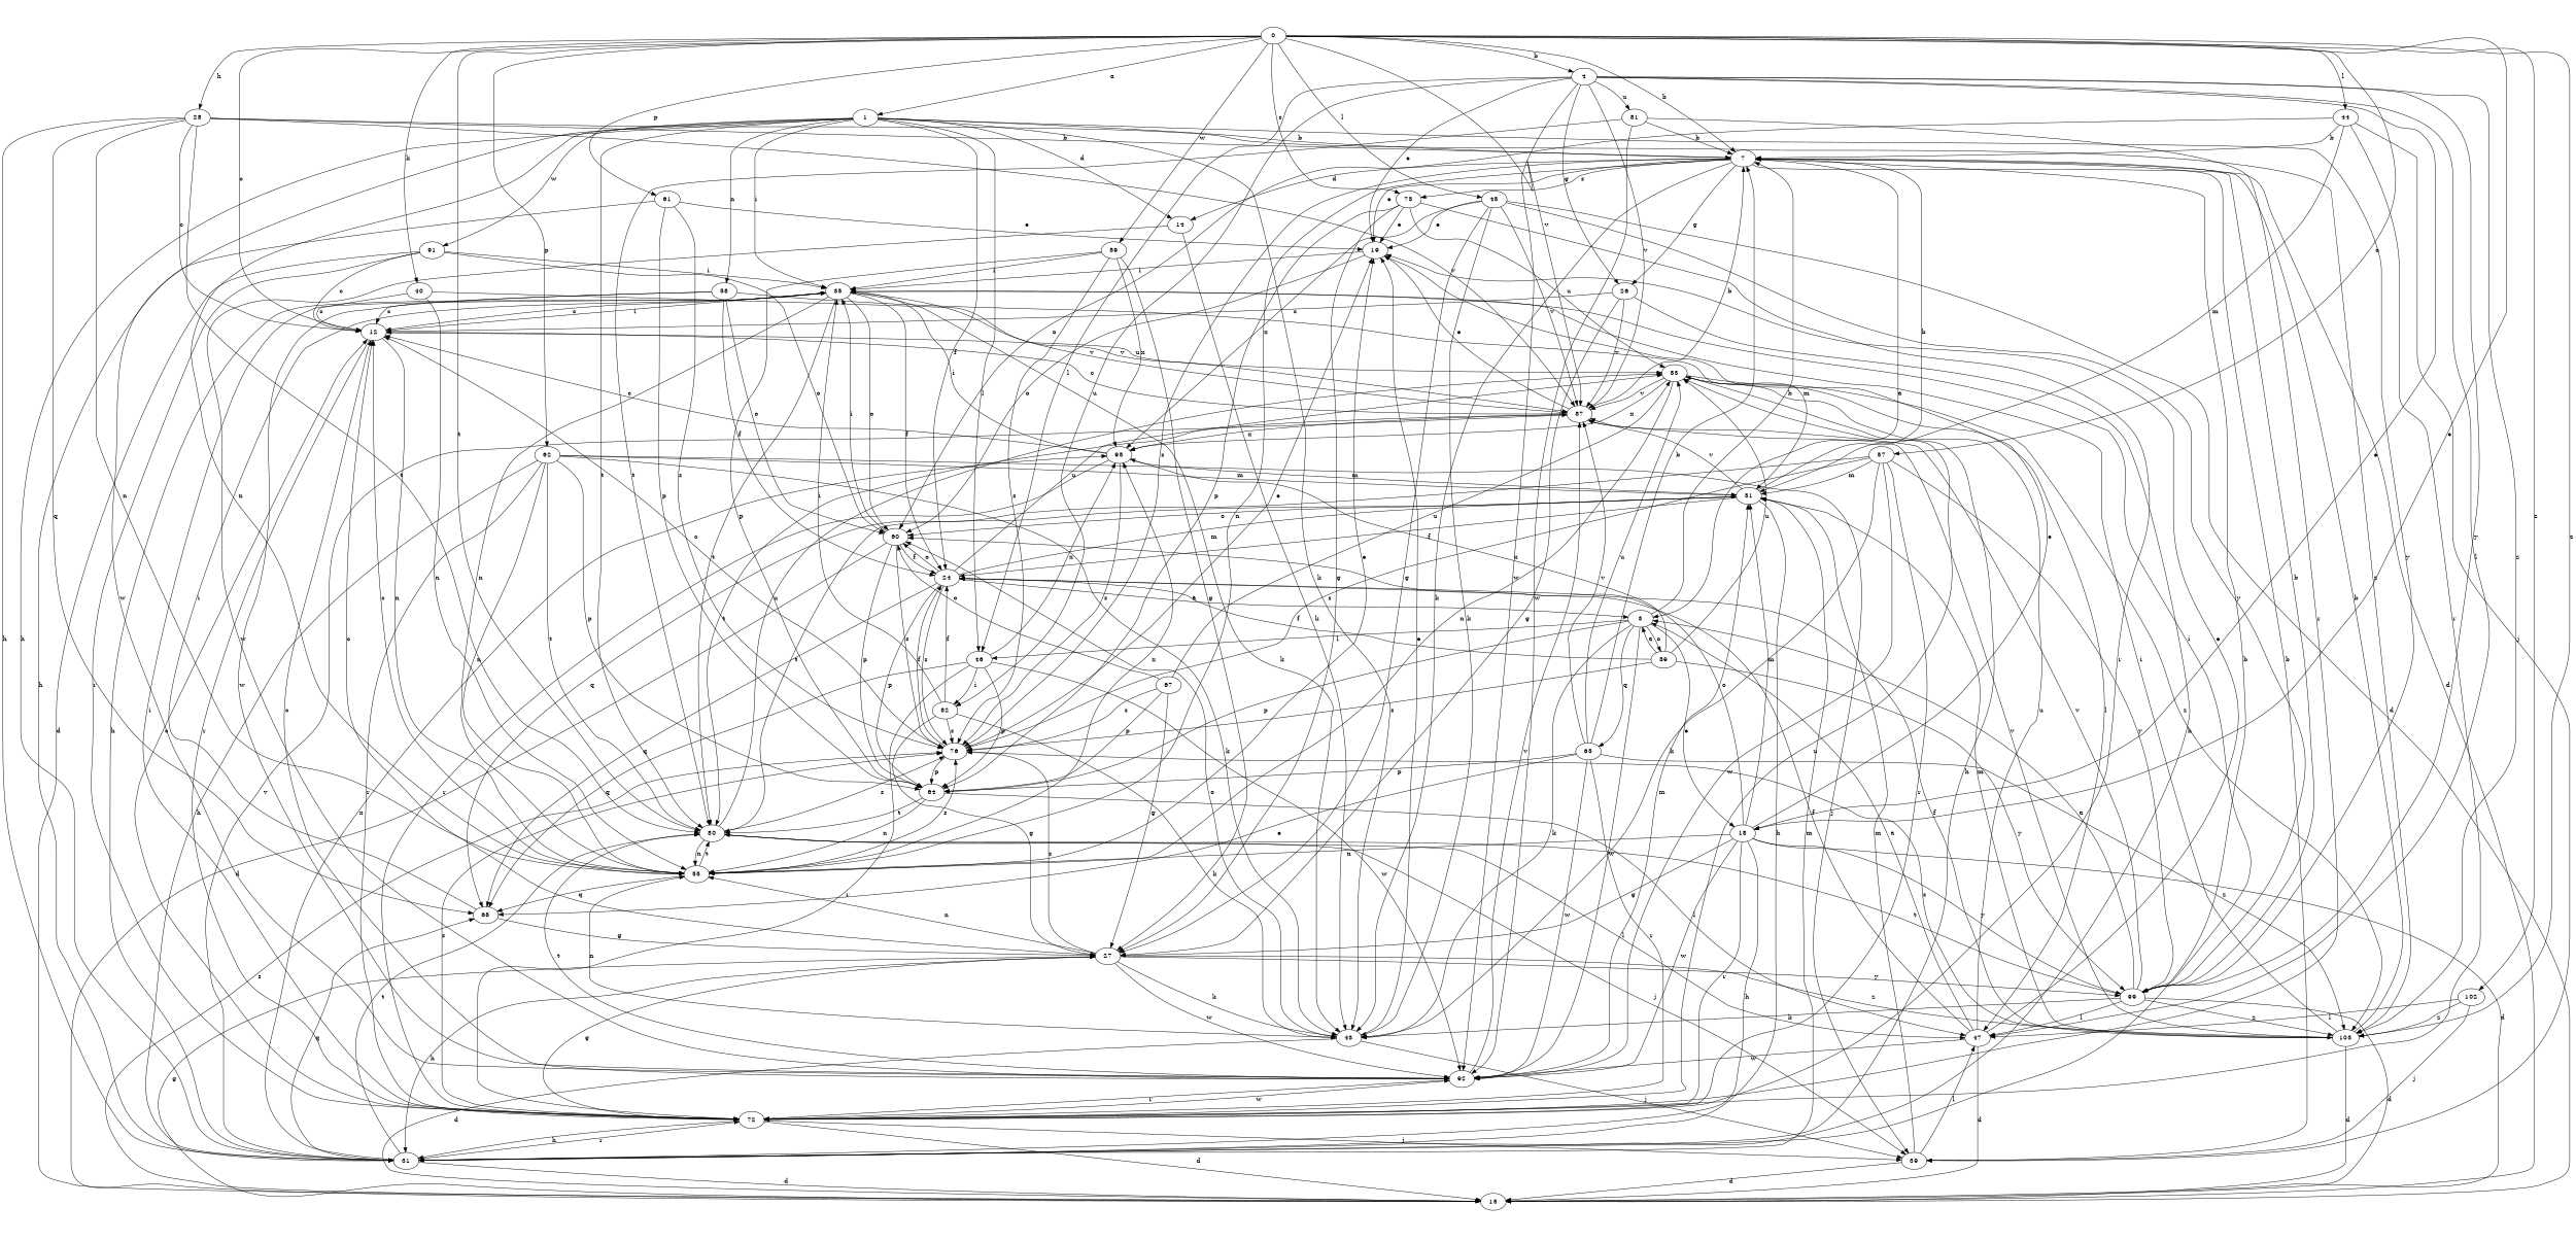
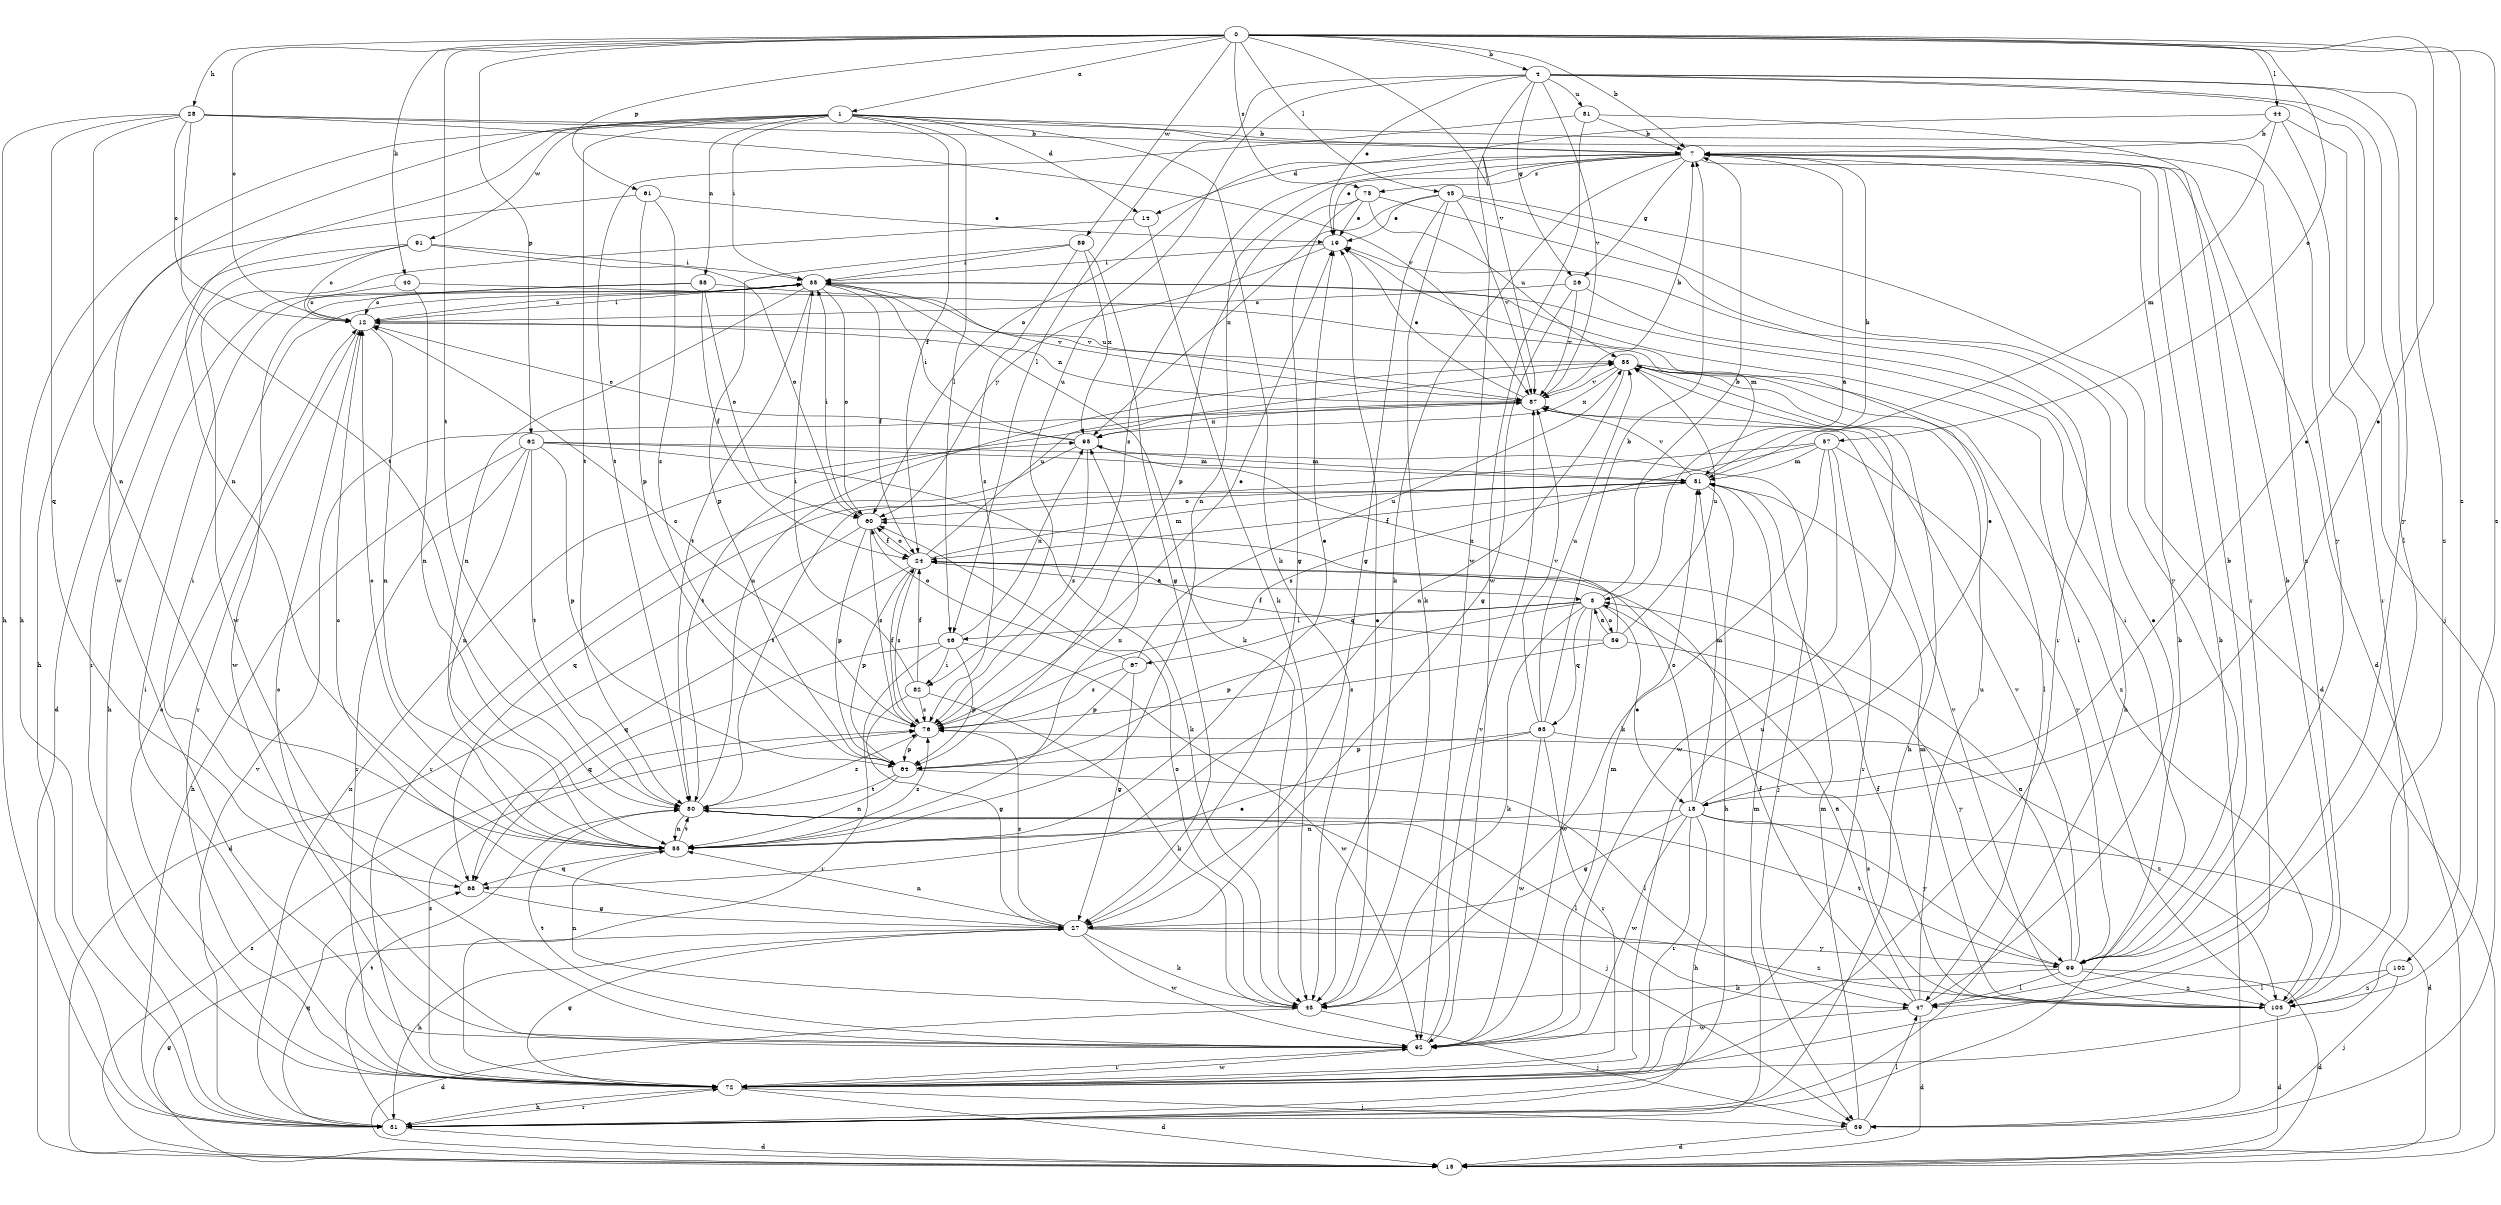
  strict digraph {
    fontname="DejaVu Serif"
    node [fontname="DejaVu Serif"]
    edge [fontname="DejaVu Serif"]
    0
    1
    4
    7
    12
    18
    28
    40
    44
    45
    57
    61
    62
    75
    80
    87
    89
    102
    103
    14
    24
    31
    35
    43
    46
    n26 [label=58]
    55
    91
    92
    99
    19
    26
    47
    81
    82
    3
    15
    76
    72
    83
    27
    51
    60
    68
    39
    95
    64
    59
    65
    67
    0 -> 1 [label=a]
    0 -> 4 [label=b]
    0 -> 7 [label=b]
    0 -> 12 [label=c]
    0 -> 18 [label=e]
    0 -> 28 [label=h]
    0 -> 40 [label=k]
    0 -> 44 [label=l]
    0 -> 45 [label=l]
    0 -> 57 [label=o]
    0 -> 61 [label=p]
    0 -> 62 [label=p]
    0 -> 75 [label=s]
    0 -> 80 [label=t]
    0 -> 87 [label=v]
    0 -> 89 [label=w]
    0 -> 102 [label=z]
    0 -> 103 [label=z]
    1 -> 7 [label=b]
    1 -> 80 [label=t]
    1 -> 14 [label=d]
    1 -> 24 [label=f]
    1 -> 31 [label=h]
    1 -> 35 [label=i]
    1 -> 43 [label=k]
    1 -> 46 [label=l]
    1 -> n26 [label=n]
    1 -> 55 [label=n]
    1 -> 91 [label=w]
    1 -> 92 [label=w]
    1 -> 99 [label=y]
    4 -> 18 [label=e]
    4 -> 87 [label=v]
    4 -> 103 [label=z]
    4 -> 46 [label=l]
    4 -> 92 [label=w]
    4 -> 99 [label=y]
    4 -> 19 [label=e]
    4 -> 26 [label=g]
    4 -> 47 [label=l]
    4 -> 81 [label=u]
    4 -> 82 [label=u]
    7 -> 75 [label=s]
    7 -> 14 [label=d]
    7 -> 43 [label=k]
    7 -> 55 [label=n]
    7 -> 19 [label=e]
    7 -> 26 [label=g]
    7 -> 3 [label=a]
    7 -> 15 [label=d]
    7 -> 76 [label=s]
    12 -> 35 [label=i]
    12 -> 55 [label=n]
    12 -> 72 [label=r]
    12 -> 83 [label=u]
    18 -> 31 [label=h]
    18 -> 55 [label=n]
    18 -> 92 [label=w]
    18 -> 99 [label=y]
    18 -> 19 [label=e]
    18 -> 15 [label=d]
    18 -> 72 [label=r]
    18 -> 27 [label=g]
    18 -> 51 [label=m]
    18 -> 60 [label=o]
    28 -> 7 [label=b]
    28 -> 12 [label=c]
    28 -> 80 [label=t]
    28 -> 87 [label=v]
    28 -> 103 [label=z]
    28 -> 31 [label=h]
    28 -> 55 [label=n]
    28 -> 68 [label=q]
    40 -> 12 [label=c]
    40 -> 87 [label=v]
    40 -> 55 [label=n]
    44 -> 7 [label=b]
    44 -> 72 [label=r]
    44 -> 51 [label=m]
    44 -> 60 [label=o]
    44 -> 39 [label=j]
    45 -> 87 [label=v]
    45 -> 43 [label=k]
    45 -> 99 [label=y]
    45 -> 19 [label=e]
    45 -> 15 [label=d]
    45 -> 27 [label=g]
    45 -> 95 [label=x]
    57 -> 43 [label=k]
    57 -> 92 [label=w]
    57 -> 99 [label=y]
    57 -> 76 [label=s]
    57 -> 72 [label=r]
    57 -> 51 [label=m]
    57 -> 68 [label=q]
    61 -> 31 [label=h]
    61 -> 19 [label=e]
    61 -> 76 [label=s]
    61 -> 64 [label=p]
    62 -> 80 [label=t]
    62 -> 31 [label=h]
    62 -> 43 [label=k]
    62 -> 55 [label=n]
    62 -> 72 [label=r]
    62 -> 51 [label=m]
    62 -> 39 [label=j]
    62 -> 64 [label=p]
    75 -> 19 [label=e]
    75 -> 72 [label=r]
    75 -> 83 [label=u]
    75 -> 27 [label=g]
    75 -> 64 [label=p]
    80 -> 55 [label=n]
    80 -> 47 [label=l]
    80 -> 76 [label=s]
    80 -> 83 [label=u]
    80 -> 39 [label=j]
    87 -> 7 [label=b]
-   87 -> 12 [label=c]
+   87 -> 12 [label=n]
    87 -> 80 [label=t]
    87 -> 19 [label=e]
    87 -> 95 [label=x]
    89 -> 35 [label=i]
    89 -> 76 [label=s]
    89 -> 27 [label=g]
    89 -> 95 [label=x]
    89 -> 64 [label=p]
    102 -> 103 [label=z]
    102 -> 47 [label=l]
    102 -> 39 [label=j]
    103 -> 7 [label=b]
    103 -> 87 [label=v]
    103 -> 24 [label=f]
    103 -> 35 [label=i]
    103 -> 15 [label=d]
    103 -> 76 [label=s]
    103 -> 51 [label=m]
    14 -> 43 [label=k]
    14 -> 92 [label=w]
    24 -> 3 [label=a]
    24 -> 76 [label=s]
    24 -> 83 [label=u]
    24 -> 51 [label=m]
    24 -> 60 [label=o]
    24 -> 68 [label=q]
    24 -> 64 [label=p]
    31 -> 7 [label=b]
    31 -> 80 [label=t]
    31 -> 87 [label=v]
    31 -> 15 [label=d]
    31 -> 72 [label=r]
    31 -> 51 [label=m]
    31 -> 68 [label=q]
    31 -> 95 [label=x]
    35 -> 12 [label=c]
    35 -> 80 [label=t]
    35 -> 87 [label=v]
    35 -> 24 [label=f]
    35 -> 31 [label=h]
    35 -> 43 [label=k]
    35 -> 55 [label=n]
    35 -> 60 [label=o]
    43 -> 55 [label=n]
    43 -> 19 [label=e]
    43 -> 15 [label=d]
    43 -> 60 [label=o]
    43 -> 39 [label=j]
    46 -> 92 [label=w]
    46 -> 82 [label=i]
    46 -> 72 [label=r]
    46 -> 68 [label=q]
    46 -> 95 [label=x]
    46 -> 64 [label=p]
    n26 -> 12 [label=c]
    n26 -> 24 [label=f]
    n26 -> 92 [label=w]
    n26 -> 51 [label=m]
    n26 -> 60 [label=o]
    55 -> 12 [label=c]
    55 -> 80 [label=t]
    55 -> 19 [label=e]
    55 -> 76 [label=s]
    55 -> 68 [label=q]
    55 -> 95 [label=x]
    91 -> 12 [label=c]
    91 -> 35 [label=i]
    91 -> 15 [label=d]
    91 -> 72 [label=r]
    91 -> 60 [label=o]
    92 -> 12 [label=c]
    92 -> 80 [label=t]
    92 -> 87 [label=v]
    92 -> 72 [label=r]
    92 -> 51 [label=m]
    99 -> 7 [label=b]
    99 -> 80 [label=t]
    99 -> 87 [label=v]
    99 -> 103 [label=z]
    99 -> 35 [label=i]
    99 -> 43 [label=k]
    99 -> 47 [label=l]
    99 -> 3 [label=a]
    99 -> 15 [label=d]
    19 -> 35 [label=i]
-   19 -> 60 [label=o]
+   19 -> 60 [label=y]
    26 -> 12 [label=c]
    26 -> 87 [label=v]
    26 -> 31 [label=h]
    26 -> 27 [label=g]
    47 -> 24 [label=f]
    47 -> 92 [label=w]
    47 -> 19 [label=e]
    47 -> 3 [label=a]
    47 -> 15 [label=d]
    47 -> 83 [label=u]
    81 -> 7 [label=b]
    81 -> 80 [label=t]
    81 -> 92 [label=w]
    81 -> 72 [label=r]
    82 -> 24 [label=f]
    82 -> 35 [label=i]
    82 -> 43 [label=k]
    82 -> 76 [label=s]
    82 -> 27 [label=g]
    3 -> 7 [label=b]
    3 -> 18 [label=e]
    3 -> 43 [label=k]
    3 -> 46 [label=l]
    3 -> 92 [label=w]
    3 -> 64 [label=p]
    3 -> 59 [label=o]
    3 -> 65 [label=q]
+   3 -> 67 [label=q]
    15 -> 76 [label=s]
    15 -> 27 [label=g]
    76 -> 12 [label=c]
    76 -> 24 [label=f]
    76 -> 19 [label=e]
    76 -> 64 [label=p]
    72 -> 12 [label=c]
    72 -> 31 [label=h]
    72 -> 35 [label=i]
    72 -> 92 [label=w]
    72 -> 15 [label=d]
    72 -> 76 [label=s]
    72 -> 83 [label=u]
    72 -> 27 [label=g]
    72 -> 39 [label=j]
    83 -> 87 [label=v]
    83 -> 103 [label=z]
    83 -> 31 [label=h]
    83 -> 55 [label=n]
    83 -> 47 [label=l]
    83 -> 95 [label=x]
    27 -> 12 [label=c]
    27 -> 103 [label=z]
    27 -> 31 [label=h]
    27 -> 43 [label=k]
    27 -> 55 [label=n]
    27 -> 92 [label=w]
    27 -> 99 [label=y]
    27 -> 76 [label=s]
    51 -> 7 [label=b]
    51 -> 80 [label=t]
    51 -> 87 [label=v]
    51 -> 24 [label=f]
    51 -> 31 [label=h]
    51 -> 60 [label=o]
    60 -> 24 [label=f]
    60 -> 35 [label=i]
    60 -> 15 [label=d]
    60 -> 76 [label=s]
    60 -> 64 [label=p]
    68 -> 35 [label=i]
    68 -> 27 [label=g]
    39 -> 7 [label=b]
    39 -> 47 [label=l]
    39 -> 15 [label=d]
    39 -> 51 [label=m]
    95 -> 12 [label=c]
    95 -> 35 [label=i]
    95 -> 76 [label=s]
    95 -> 72 [label=r]
    95 -> 51 [label=m]
    64 -> 80 [label=t]
    64 -> 55 [label=n]
    64 -> 47 [label=l]
    59 -> 24 [label=f]
    59 -> 99 [label=y]
    59 -> 3 [label=a]
    59 -> 76 [label=s]
    59 -> 83 [label=u]
    59 -> 95 [label=x]
    65 -> 7 [label=b]
    65 -> 87 [label=v]
    65 -> 103 [label=z]
    65 -> 92 [label=w]
    65 -> 72 [label=r]
    65 -> 83 [label=u]
    65 -> 68 [label=e]
    65 -> 64 [label=p]
    67 -> 76 [label=s]
    67 -> 83 [label=u]
    67 -> 27 [label=g]
    67 -> 60 [label=o]
    67 -> 64 [label=p]
  }
